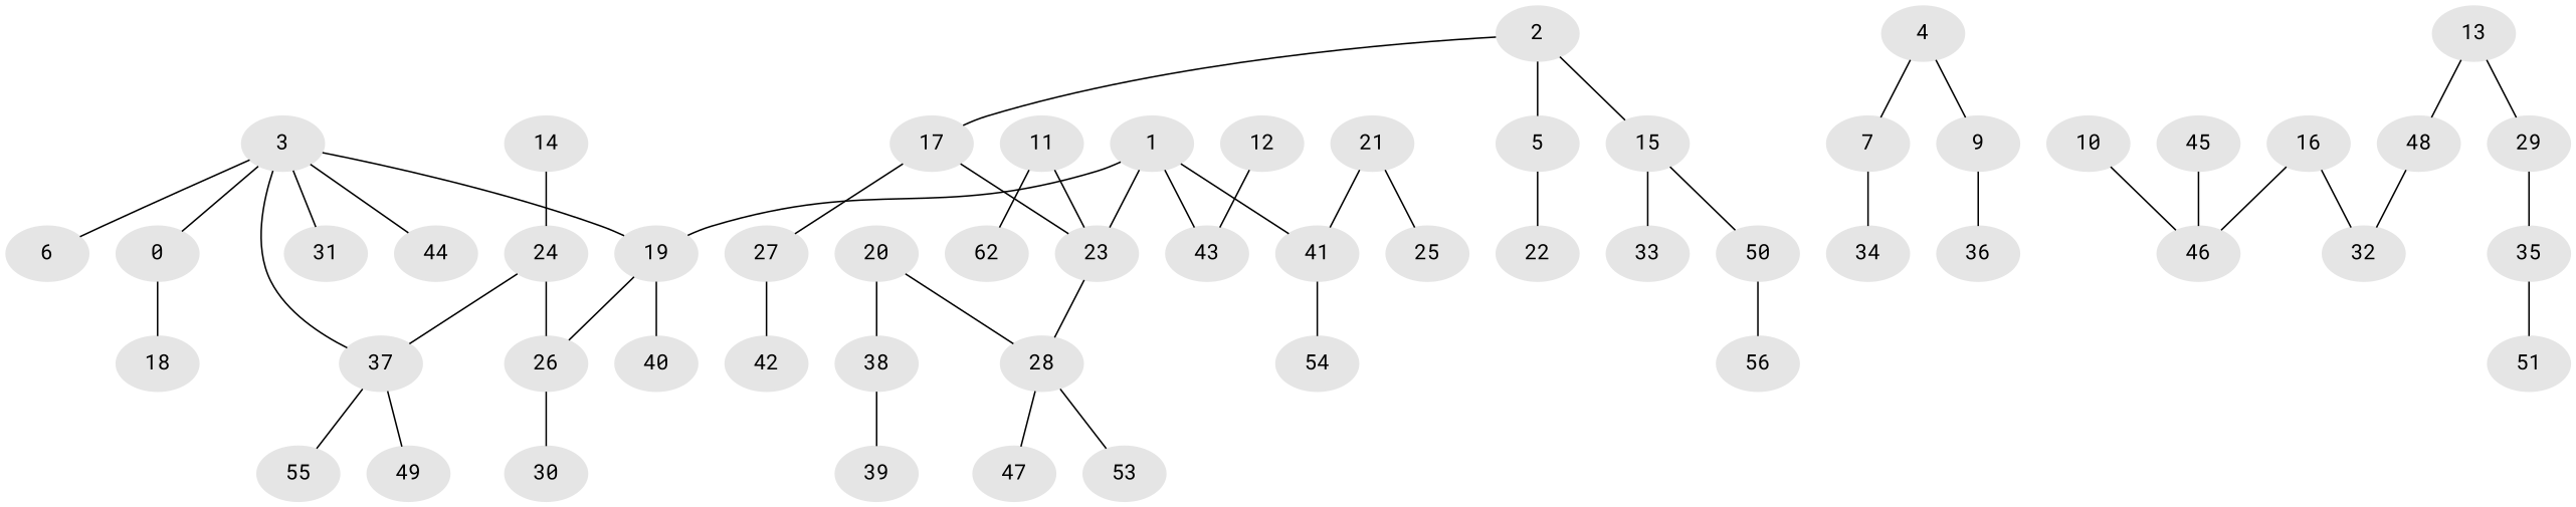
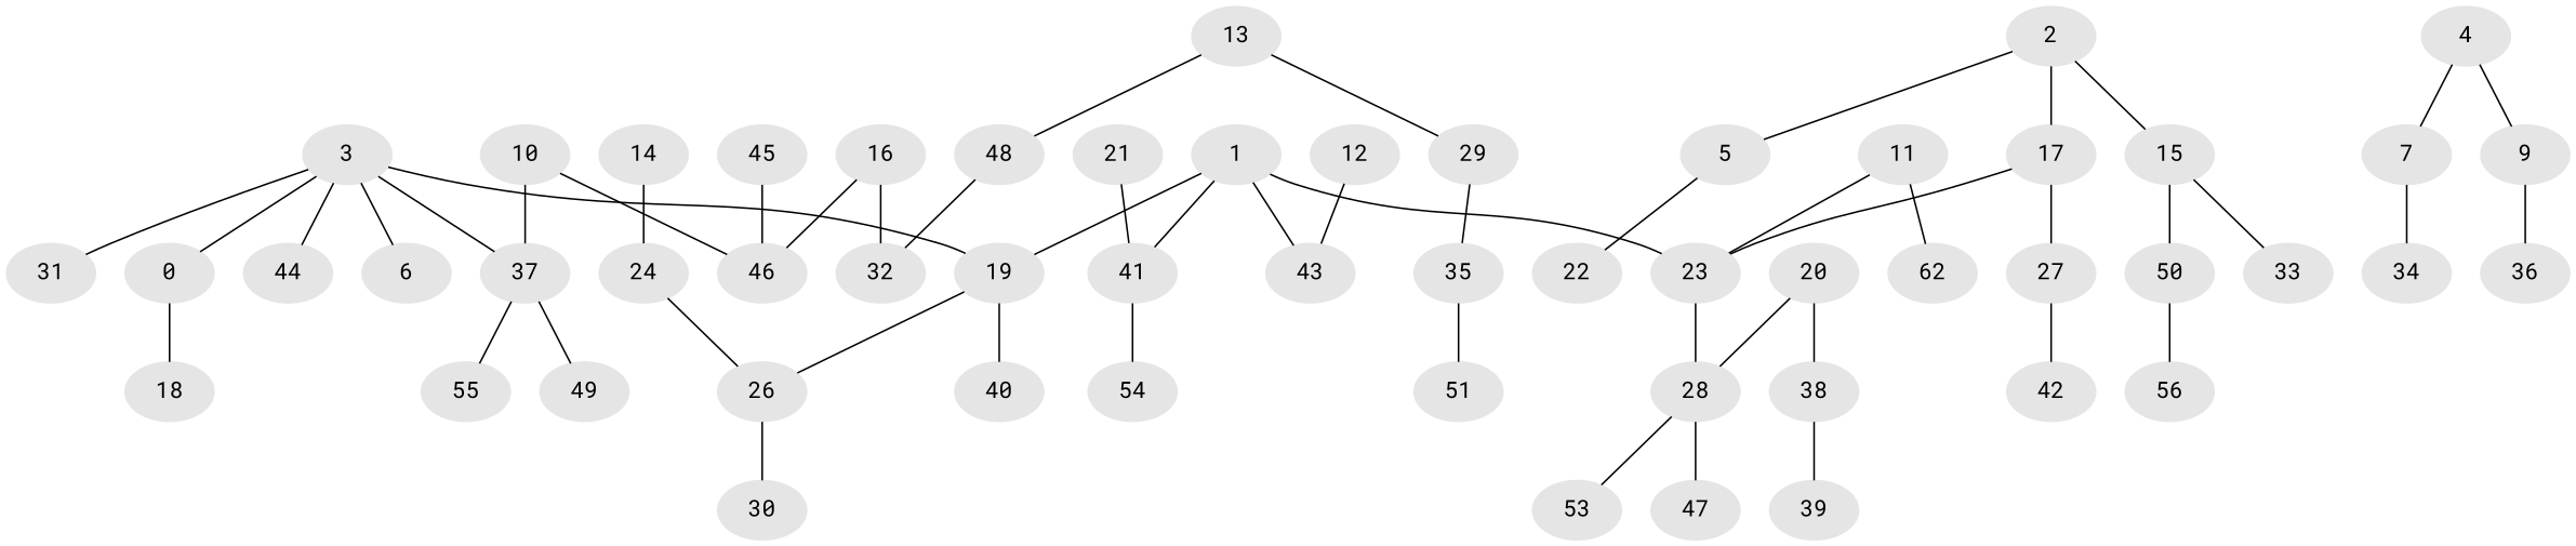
  graph {
    fontname="Roboto Mono"
    node [color=gray90 fontname="Roboto Mono" style=filled]
    edge [fontname="Roboto Mono" weight=1.0]
    1
    19
    23
    41
    43
    26
    40
    28
    54
    2
    5
    15
    17
    22
    33
    50
    27
    3
    6
    n20 [label=0]
    31
    37
    44
    18
    49
    55
    4
    7
    9
    34
    36
    10
    46
    11
    n35 [label=62]
    12
    13
    29
    48
    35
    32
    14
    24
    56
    16
    42
    30
    20
    38
    47
    53
    39
    21
-   25
    51
    45
    1 -- 19
    1 -- 23
    1 -- 41
    1 -- 43
    19 -- 26
    19 -- 40
    23 -- 28
    41 -- 54
    26 -- 30
    28 -- 47
    28 -- 53
    2 -- 5
    2 -- 15
    2 -- 17
    5 -- 22
    15 -- 33
    15 -- 50
    17 -- 23
    17 -- 27
    50 -- 56
    27 -- 42
    3 -- 19
    3 -- 6
    3 -- n20
    3 -- 31
    3 -- 37
    3 -- 44
    n20 -- 18
    37 -- 49
    37 -- 55
    4 -- 7
    4 -- 9
    7 -- 34
    9 -- 36
-   24 -- 37
+   10 -- 37
    10 -- 46
    11 -- 23
    11 -- n35
    12 -- 43
    13 -- 29
    13 -- 48
    29 -- 35
    48 -- 32
    35 -- 51
    14 -- 24
    24 -- 26
    16 -- 46
    16 -- 32
    20 -- 28
    20 -- 38
    38 -- 39
    21 -- 41
-   21 -- 25
    45 -- 46
  }
